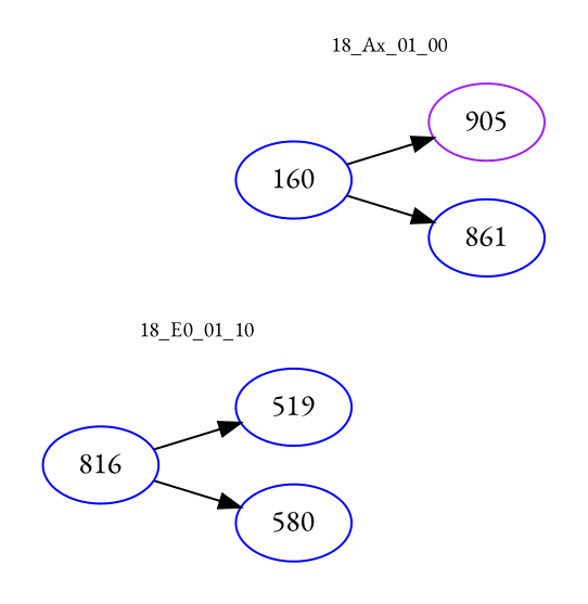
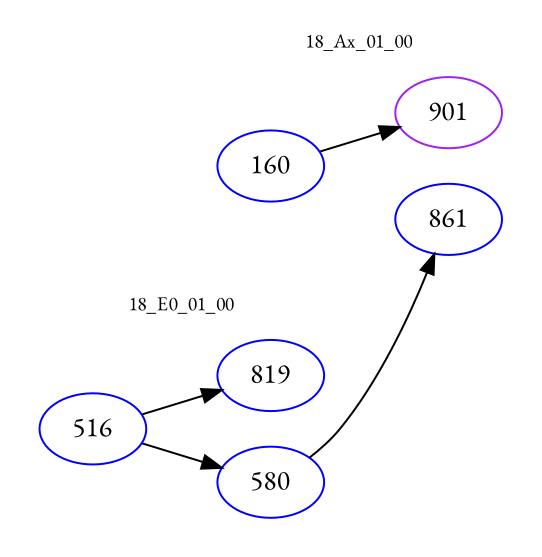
  digraph {
    fontname="EB Garamond"
    rankdir=LR
    node [color=blue fontname="EB Garamond"]
    edge [color=black fontname="EB Garamond"]
    n1 [label=160]
    n2 [label=861]
-   n3 [color=purple label=905]
-   n4 [label=816]
+   n3 [color=purple label=901]
+   n4 [label=516]
    n5 [label=580]
-   n6 [label=519]
+   n6 [label=819]
    subgraph cluster_1 {
      color=white
      fontsize=10
      label="18_Ax_01_00"
      n1
      n2
      n3
    }
    subgraph cluster_2 {
      color=white
      fontsize=10
-     label="18_E0_01_10"
+     label="18_E0_01_00"
      n4
      n5
      n6
    }
-   n1 -> n2
+   n5 -> n2
    n1 -> n3
    n4 -> n5
    n4 -> n6
  }
